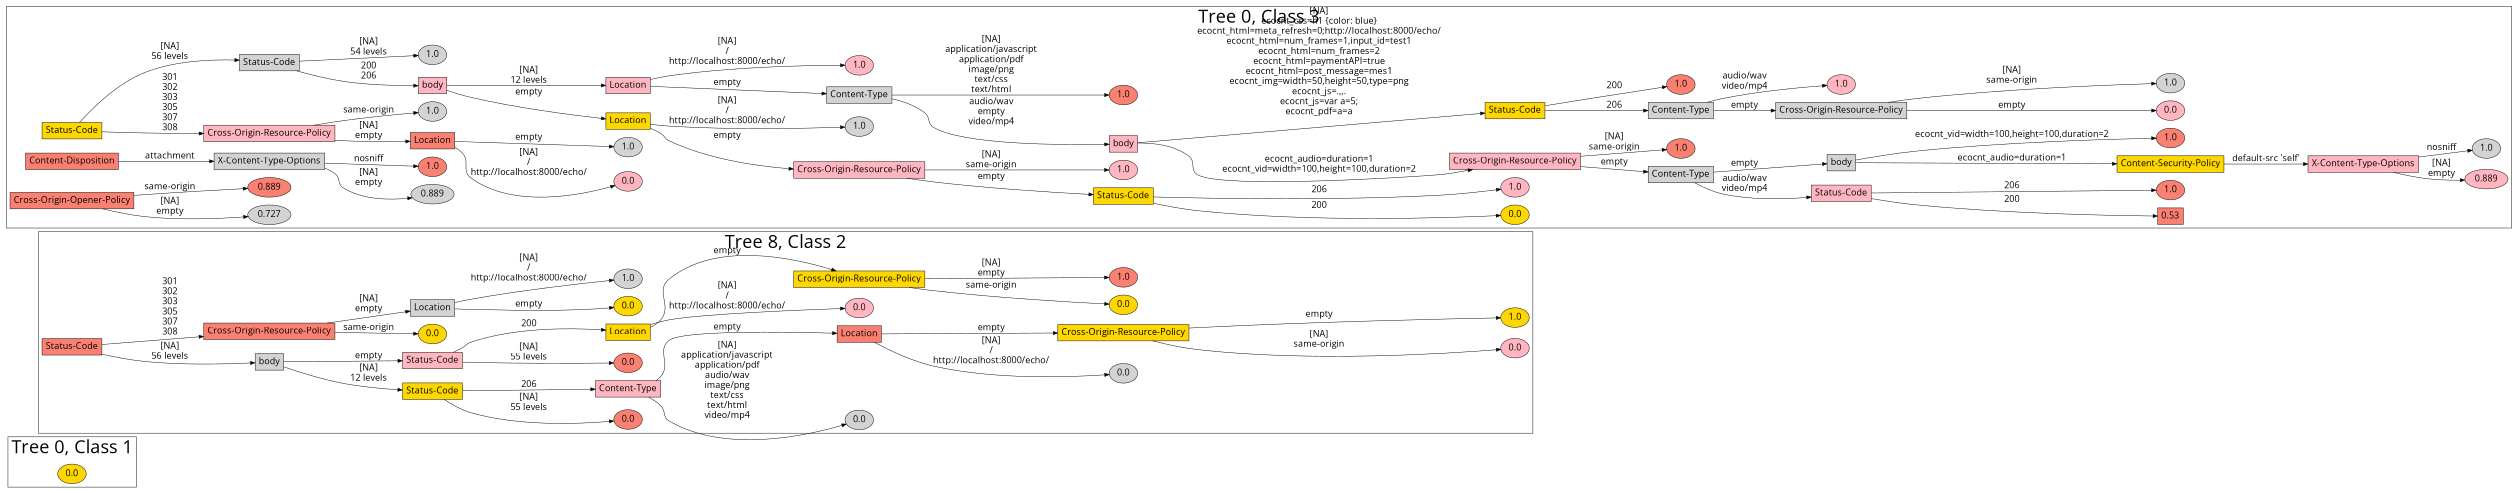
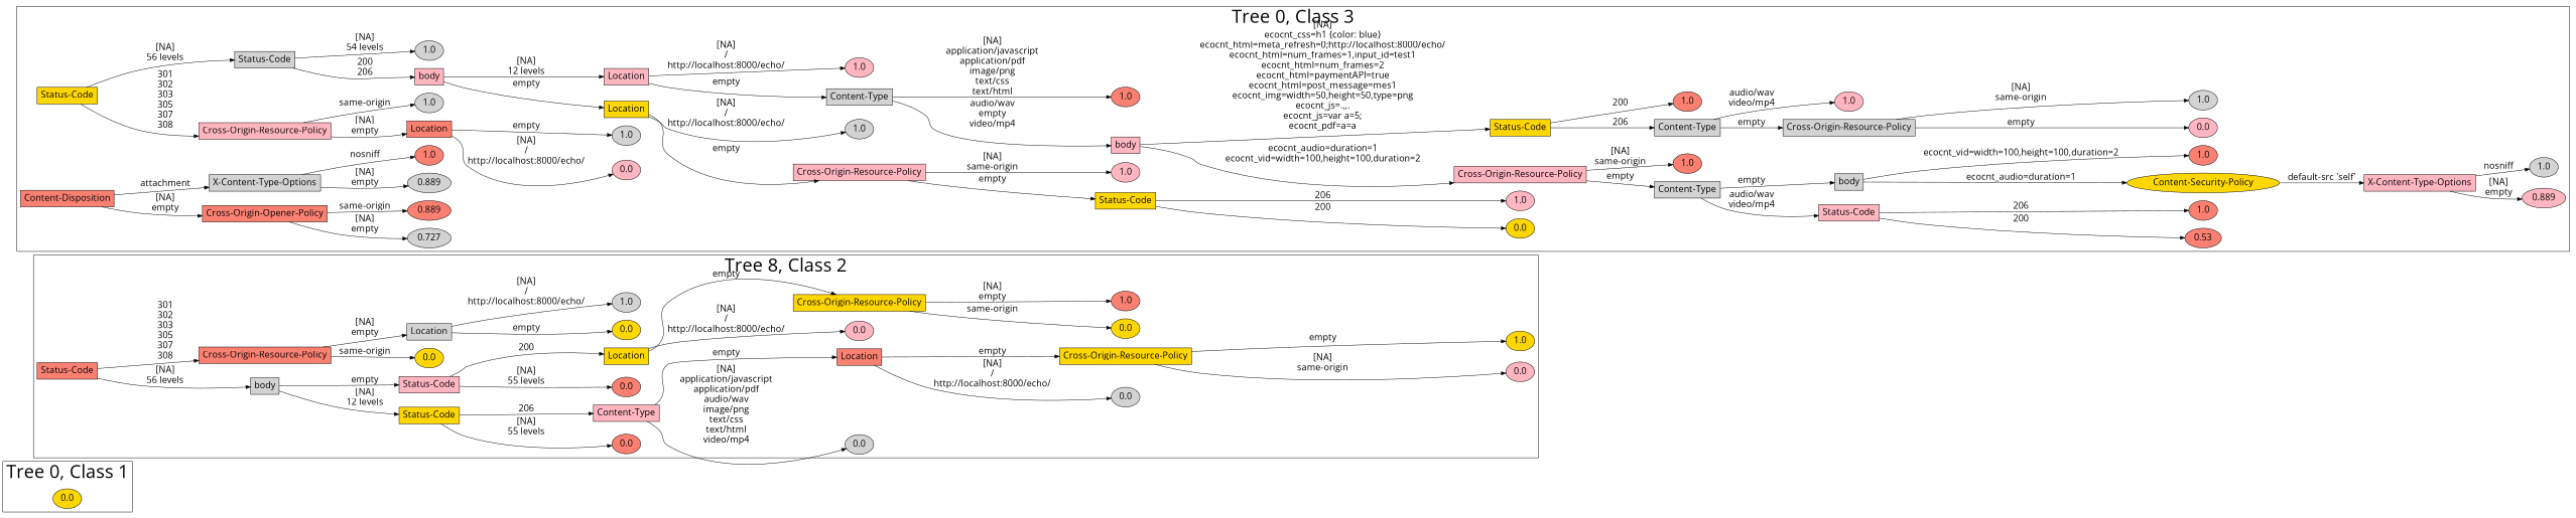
  digraph {
    fontname="Open Sans"
    rankdir=LR
    node [fillcolor=lightgrey fontname="Open Sans" fontsize=20 style=filled]
    edge [fontname="Open Sans" fontsize=20]
    n1 [fillcolor=gold label=0.0]
    n2 [fillcolor=salmon label="Status-Code" shape=box]
    n3 [label=body shape=box]
    n4 [fillcolor=salmon label="Cross-Origin-Resource-Policy" shape=box]
    n5 [fillcolor=gold label="Status-Code" shape=box]
    n6 [fillcolor=lightpink label="Status-Code" shape=box]
    n7 [fillcolor=gold label=0.0]
    n8 [label=Location shape=box]
    n9 [fillcolor=salmon label=0.0]
    n10 [fillcolor=lightpink label="Content-Type" shape=box]
    n11 [fillcolor=salmon label=0.0]
    n12 [fillcolor=gold label=Location shape=box]
    n13 [fillcolor=gold label=0.0]
    n14 [label=1.0]
    n15 [label=0.0]
    n16 [fillcolor=salmon label=Location shape=box]
    n17 [fillcolor=lightpink label=0.0]
    n18 [fillcolor=gold label="Cross-Origin-Resource-Policy" shape=box]
    n19 [label=0.0]
    n20 [fillcolor=gold label="Cross-Origin-Resource-Policy" shape=box]
    n21 [fillcolor=gold label=0.0]
    n22 [fillcolor=salmon label=1.0]
    n23 [fillcolor=lightpink label=0.0]
    n24 [fillcolor=gold label=1.0]
    n25 [fillcolor=gold label="Status-Code" shape=box]
    n26 [fillcolor=lightpink label="Cross-Origin-Resource-Policy" shape=box]
    n27 [label="Status-Code" shape=box]
    n28 [fillcolor=salmon label=Location shape=box]
    n29 [label=1.0]
    n30 [fillcolor=lightpink label=body shape=box]
    n31 [label=1.0]
    n32 [fillcolor=lightpink label=0.0]
    n33 [label=1.0]
    n34 [fillcolor=gold label=Location shape=box]
    n35 [fillcolor=lightpink label=Location shape=box]
    n36 [fillcolor=lightpink label="Cross-Origin-Resource-Policy" shape=box]
    n37 [label=1.0]
    n38 [label="Content-Type" shape=box]
    n39 [fillcolor=lightpink label=1.0]
    n40 [fillcolor=gold label="Status-Code" shape=box]
    n41 [fillcolor=lightpink label=1.0]
    n42 [fillcolor=lightpink label=body shape=box]
    n43 [fillcolor=salmon label=1.0]
    n44 [fillcolor=gold label=0.0]
    n45 [fillcolor=lightpink label=1.0]
    n46 [fillcolor=lightpink label="Cross-Origin-Resource-Policy" shape=box]
    n47 [fillcolor=gold label="Status-Code" shape=box]
    n48 [label="Content-Type" shape=box]
    n49 [fillcolor=salmon label=1.0]
    n50 [label="Content-Type" shape=box]
    n51 [fillcolor=salmon label=1.0]
    n52 [fillcolor=lightpink label="Status-Code" shape=box]
    n53 [label=body shape=box]
    n54 [label="Cross-Origin-Resource-Policy" shape=box]
    n55 [fillcolor=lightpink label=1.0]
-   n56 [fillcolor=salmon label=0.53 shape=box]
+   n56 [fillcolor=salmon label=0.53]
    n57 [fillcolor=salmon label=1.0]
-   n58 [fillcolor=gold label="Content-Security-Policy" shape=box]
+   n58 [fillcolor=gold label="Content-Security-Policy" shape=ellipse]
    n59 [fillcolor=salmon label=1.0]
    n60 [fillcolor=lightpink label=0.0]
    n61 [label=1.0]
    n62 [fillcolor=salmon label="Content-Disposition" shape=box]
    n63 [fillcolor=lightpink label="X-Content-Type-Options" shape=box]
    n64 [fillcolor=salmon label="Cross-Origin-Opener-Policy" shape=box]
    n65 [label="X-Content-Type-Options" shape=box]
    n66 [fillcolor=lightpink label=0.889]
    n67 [label=1.0]
    n68 [label=0.727]
    n69 [fillcolor=salmon label=0.889]
    n70 [label=0.889]
    n71 [fillcolor=salmon label=1.0]
    subgraph cluster_1 {
      fontsize=40
      label="Tree 0, Class 1"
      subgraph sub_2 {
        fontsize=40
        label="Tree 0, Class 1"
        n1
      }
    }
    subgraph cluster_3 {
      fontsize=40
      label="Tree 8, Class 2"
      subgraph sub_4 {
        fontsize=40
        label="Tree 0, Class 2"
        n2
      }
      subgraph sub_5 {
        fontsize=40
        label="Tree 0, Class 2"
        n3
        n4
      }
      subgraph sub_6 {
        fontsize=40
        label="Tree 0, Class 2"
        n5
        n6
        n7
        n8
      }
      subgraph sub_7 {
        fontsize=40
        label="Tree 0, Class 2"
        n9
        n10
        n11
        n12
        n13
        n14
      }
      subgraph sub_8 {
        fontsize=40
        label="Tree 0, Class 2"
        n15
        n16
        n17
        n18
      }
      subgraph sub_9 {
        fontsize=40
        label="Tree 0, Class 2"
        n19
        n20
        n21
        n22
      }
      subgraph sub_10 {
        fontsize=40
        label="Tree 0, Class 2"
        n23
        n24
      }
    }
    subgraph cluster_11 {
      fontsize=40
      label="Tree 0, Class 3"
      subgraph sub_12 {
        fontsize=40
        label="Tree 0, Class 3"
        n25
      }
      subgraph sub_13 {
        fontsize=40
        label="Tree 0, Class 3"
        n26
        n27
      }
      subgraph sub_14 {
        fontsize=40
        label="Tree 0, Class 3"
        n28
        n29
        n30
        n31
      }
      subgraph sub_15 {
        fontsize=40
        label="Tree 0, Class 3"
        n32
        n33
        n34
        n35
      }
      subgraph sub_16 {
        fontsize=40
        label="Tree 0, Class 3"
        n36
        n37
        n38
        n39
      }
      subgraph sub_17 {
        fontsize=40
        label="Tree 0, Class 3"
        n40
        n41
        n42
        n43
      }
      subgraph sub_18 {
        fontsize=40
        label="Tree 0, Class 3"
        n44
        n45
        n46
        n47
      }
      subgraph sub_19 {
        fontsize=40
        label="Tree 0, Class 3"
        n48
        n49
        n50
        n51
      }
      subgraph sub_20 {
        fontsize=40
        label="Tree 0, Class 3"
        n52
        n53
        n54
        n55
      }
      subgraph sub_21 {
        fontsize=40
        label="Tree 0, Class 3"
        n56
        n57
        n58
        n59
        n60
        n61
      }
      subgraph sub_22 {
        fontsize=40
        label="Tree 0, Class 3"
        n62
        n63
      }
      subgraph sub_23 {
        fontsize=40
        label="Tree 0, Class 3"
        n64
        n65
        n66
        n67
      }
      subgraph sub_24 {
        fontsize=40
        label="Tree 0, Class 3"
        n68
        n69
        n70
        n71
      }
    }
    n2 -> n3 [label="[NA]\n56 levels\n"]
    n2 -> n4 [label="301\n302\n303\n305\n307\n308\n"]
    n3 -> n5 [label="[NA]\n12 levels\n"]
    n3 -> n6 [label="empty\n"]
    n4 -> n7 [label="same-origin\n"]
    n4 -> n8 [label="[NA]\nempty\n"]
    n5 -> n9 [label="[NA]\n55 levels\n"]
    n5 -> n10 [label="206\n"]
    n6 -> n11 [label="[NA]\n55 levels\n"]
    n6 -> n12 [label="200\n"]
    n8 -> n13 [label="empty\n"]
    n8 -> n14 [label="[NA]\n/\nhttp://localhost:8000/echo/\n"]
    n10 -> n15 [label="[NA]\napplication/javascript\napplication/pdf\naudio/wav\nimage/png\ntext/css\ntext/html\nvideo/mp4\n"]
    n10 -> n16 [label="empty\n"]
    n12 -> n17 [label="[NA]\n/\nhttp://localhost:8000/echo/\n"]
    n12 -> n18 [label="empty\n"]
    n16 -> n19 [label="[NA]\n/\nhttp://localhost:8000/echo/\n"]
    n16 -> n20 [label="empty\n"]
    n18 -> n21 [label="same-origin\n"]
    n18 -> n22 [label="[NA]\nempty\n"]
    n20 -> n23 [label="[NA]\nsame-origin\n"]
    n20 -> n24 [label="empty\n"]
    n25 -> n26 [label="301\n302\n303\n305\n307\n308\n"]
    n25 -> n27 [label="[NA]\n56 levels\n"]
    n26 -> n28 [label="[NA]\nempty\n"]
    n26 -> n29 [label="same-origin\n"]
    n27 -> n30 [label="200\n206\n"]
    n27 -> n31 [label="[NA]\n54 levels\n"]
    n28 -> n32 [label="[NA]\n/\nhttp://localhost:8000/echo/\n"]
    n28 -> n33 [label="empty\n"]
    n30 -> n34 [label="empty\n"]
    n30 -> n35 [label="[NA]\n12 levels\n"]
    n34 -> n36 [label="empty\n"]
    n34 -> n37 [label="[NA]\n/\nhttp://localhost:8000/echo/\n"]
    n35 -> n38 [label="empty\n"]
    n35 -> n39 [label="[NA]\n/\nhttp://localhost:8000/echo/\n"]
    n36 -> n40 [label="empty\n"]
    n36 -> n41 [label="[NA]\nsame-origin\n"]
    n38 -> n42 [label="audio/wav\nempty\nvideo/mp4\n"]
    n38 -> n43 [label="[NA]\napplication/javascript\napplication/pdf\nimage/png\ntext/css\ntext/html\n"]
    n40 -> n44 [label="200\n"]
    n40 -> n45 [label="206\n"]
    n42 -> n46 [label="ecocnt_audio=duration=1\necocnt_vid=width=100,height=100,duration=2\n"]
    n42 -> n47 [label="[NA]\necocnt_css=h1 {color: blue}\necocnt_html=meta_refresh=0;http://localhost:8000/echo/\necocnt_html=num_frames=1,input_id=test1\necocnt_html=num_frames=2\necocnt_html=paymentAPI=true\necocnt_html=post_message=mes1\necocnt_img=width=50,height=50,type=png\necocnt_js=.,,.\necocnt_js=var a=5;\necocnt_pdf=a=a\n"]
    n46 -> n48 [label="empty\n"]
    n46 -> n49 [label="[NA]\nsame-origin\n"]
    n47 -> n50 [label="206\n"]
    n47 -> n51 [label="200\n"]
    n48 -> n52 [label="audio/wav\nvideo/mp4\n"]
    n48 -> n53 [label="empty\n"]
    n50 -> n54 [label="empty\n"]
    n50 -> n55 [label="audio/wav\nvideo/mp4\n"]
    n52 -> n56 [label="200\n"]
    n52 -> n57 [label="206\n"]
    n53 -> n58 [label="ecocnt_audio=duration=1\n"]
    n53 -> n59 [label="ecocnt_vid=width=100,height=100,duration=2\n"]
    n54 -> n60 [label="empty\n"]
    n54 -> n61 [label="[NA]\nsame-origin\n"]
    n58 -> n63 [label="default-src 'self'\n"]
+   n62 -> n64 [label="[NA]\nempty\n"]
    n62 -> n65 [label="attachment\n"]
    n63 -> n66 [label="[NA]\nempty\n"]
    n63 -> n67 [label="nosniff\n"]
    n64 -> n68 [label="[NA]\nempty\n"]
    n64 -> n69 [label="same-origin\n"]
    n65 -> n70 [label="[NA]\nempty\n"]
    n65 -> n71 [label="nosniff\n"]
  }
